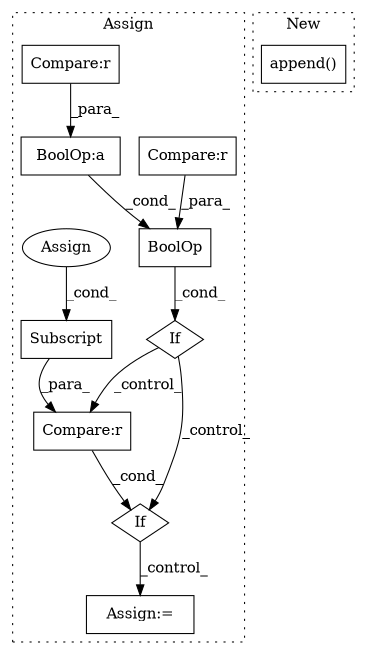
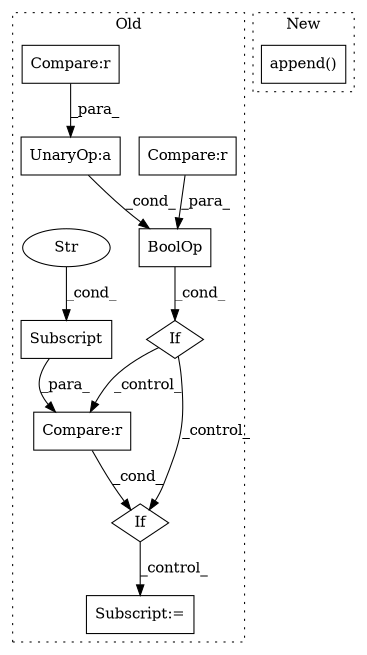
  digraph {
    node [a=40 l=3 shape=box]
    n1 [a=72 l=108 label=BoolOp s=1697]
    n2 [a=96 label=If s=1694 shape=diamond]
    n3 [l=15 label="Compare:r" s=1741]
    n4 [l=37 label="Compare:r" s=1761]
-   n5 [a=68 label="Assign:=" s=2429]
+   n5 [a=68 label="Subscript:=" s=2429]
    n6 [a=96 label=If s=2052 shape=diamond]
-   n7 [a=61 l=44 label="BoolOp:a" s=1760]
+   n7 [a=61 l=44 label="UnaryOp:a" s=1760]
    n8 [l=35 label="Compare:r" s=2055]
    n9 [a=63 l="23,0" label=Subscript s="2055,0"]
-   n10 [a=66 l=11 label=Assign s=2066 shape=ellipse]
+   n10 [a=66 l=11 label=Str s=2066 shape=ellipse]
    n11 [a=75 l="13,1" label="append()" s="1788,1808"]
    subgraph cluster_1 {
-     label=Assign
+     label=Old
      style=dotted
      n1
      n2
      n3
      n4
      n5
      n6
      n7
      n8
      n9
      n10
    }
    subgraph cluster_2 {
      label=New
      style=dotted
      n11
    }
    n1 -> n2 [label=_cond_]
    n2 -> n6 [label=_control_]
    n2 -> n8 [label=_control_]
    n3 -> n1 [label=_para_]
    n4 -> n7 [label=_para_]
    n6 -> n5 [label=_control_]
    n7 -> n1 [label=_cond_]
    n8 -> n6 [label=_cond_]
    n9 -> n8 [label=_para_]
    n10 -> n9 [label=_cond_]
  }
